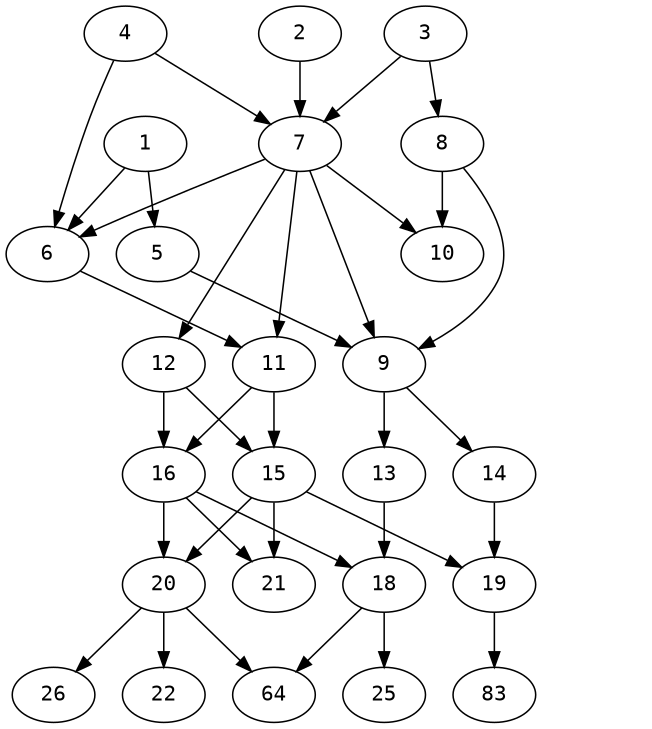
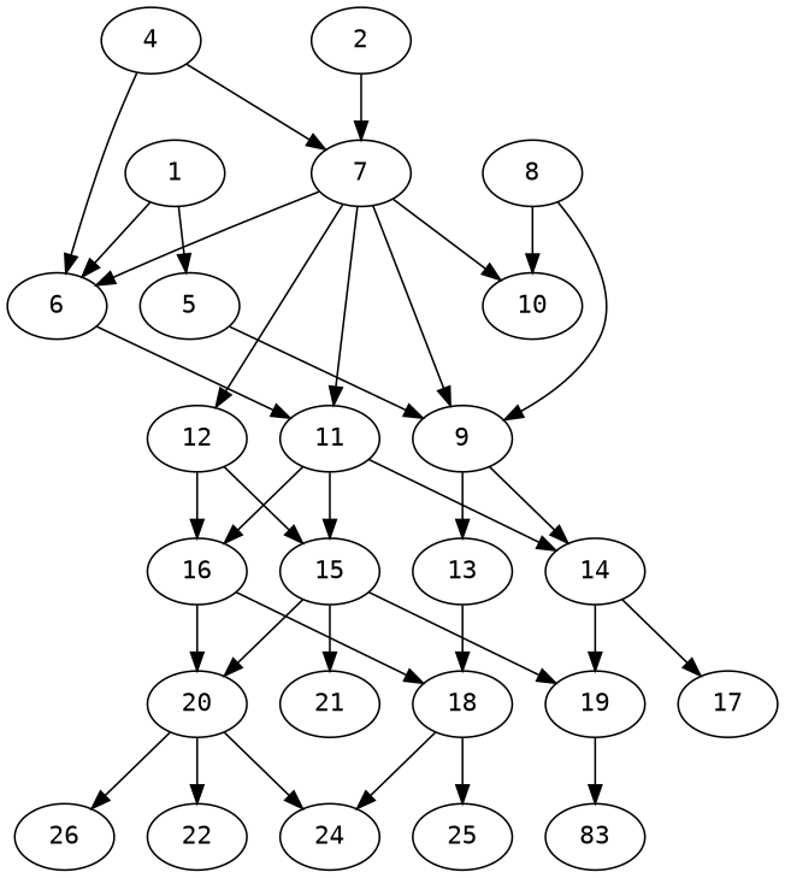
  digraph {
    fontname="DejaVu Sans Mono"
    node [alpha=0.12 fontname="DejaVu Sans Mono"]
    edge [fontname="DejaVu Sans Mono"]
    1 [alpha=0.19 expect_size=2284548769157291]
    5 [expect_size=1138098963886369]
    6 [alpha=0.03 expect_size=870930448384000000000]
    9 [alpha=0.16 expect_size=9055253637902694]
    11 [alpha=0.06 expect_size=257842355652941888]
    10 [alpha=0.20 expect_size=106657759239340032000]
    14 [alpha=0.11 expect_size=38810038347354680]
    15 [expect_size=68491165246062496]
    16 [alpha=0.16 expect_size=13767448205254692]
    2 [alpha=0.02 expect_size=531253474411675648000]
    7 [expect_size=188646589663781120]
    12 [alpha=0.15 expect_size=15842114183529204]
    13 [alpha=0.13 expect_size=2918567171453100032]
-   3 [alpha=0.10 expect_size=1048576000000000000000]
    8 [alpha=0.07 expect_size=260831637017237312]
    4 [expect_size=110834894085231968]
+   17 [alpha=0.13 expect_size=5999024678027352]
    19 [alpha=0.02 expect_size=189324976111729024]
    20 [alpha=0.09 expect_size=633231990956954112]
    21 [alpha=0.11 expect_size=403637444130147139584]
    18 [alpha=0.09 expect_size=233809044076932352]
-   24 [alpha=0.03 expect_size=796009728899728768 label=64]
+   24 [alpha=0.03 expect_size=796009728899728768]
    25 [alpha=0.17 expect_size=28310242751057932]
    n24 [alpha=0.09 expect_size=22964639266075824 label=83]
    22 [alpha=0.16 expect_size=859878013695263232]
    26 [alpha=0.17 expect_size=420103106433384448000]
    1 -> 5
    1 -> 6
    5 -> 9
    6 -> 11
    9 -> 14
    9 -> 13
+   11 -> 14
    11 -> 15
    11 -> 16
+   14 -> 17
    14 -> 19
    15 -> 19
    15 -> 20
    15 -> 21
    16 -> 20
-   16 -> 21
    16 -> 18
    2 -> 7
    7 -> 6
    7 -> 9
    7 -> 11
    7 -> 10
    7 -> 12
    12 -> 15
    12 -> 16
    13 -> 18
-   3 -> 7
-   3 -> 8
    8 -> 9
    8 -> 10
    4 -> 6
    4 -> 7
    19 -> n24
    20 -> 24
    20 -> 22
    20 -> 26
    18 -> 24
    18 -> 25
  }
